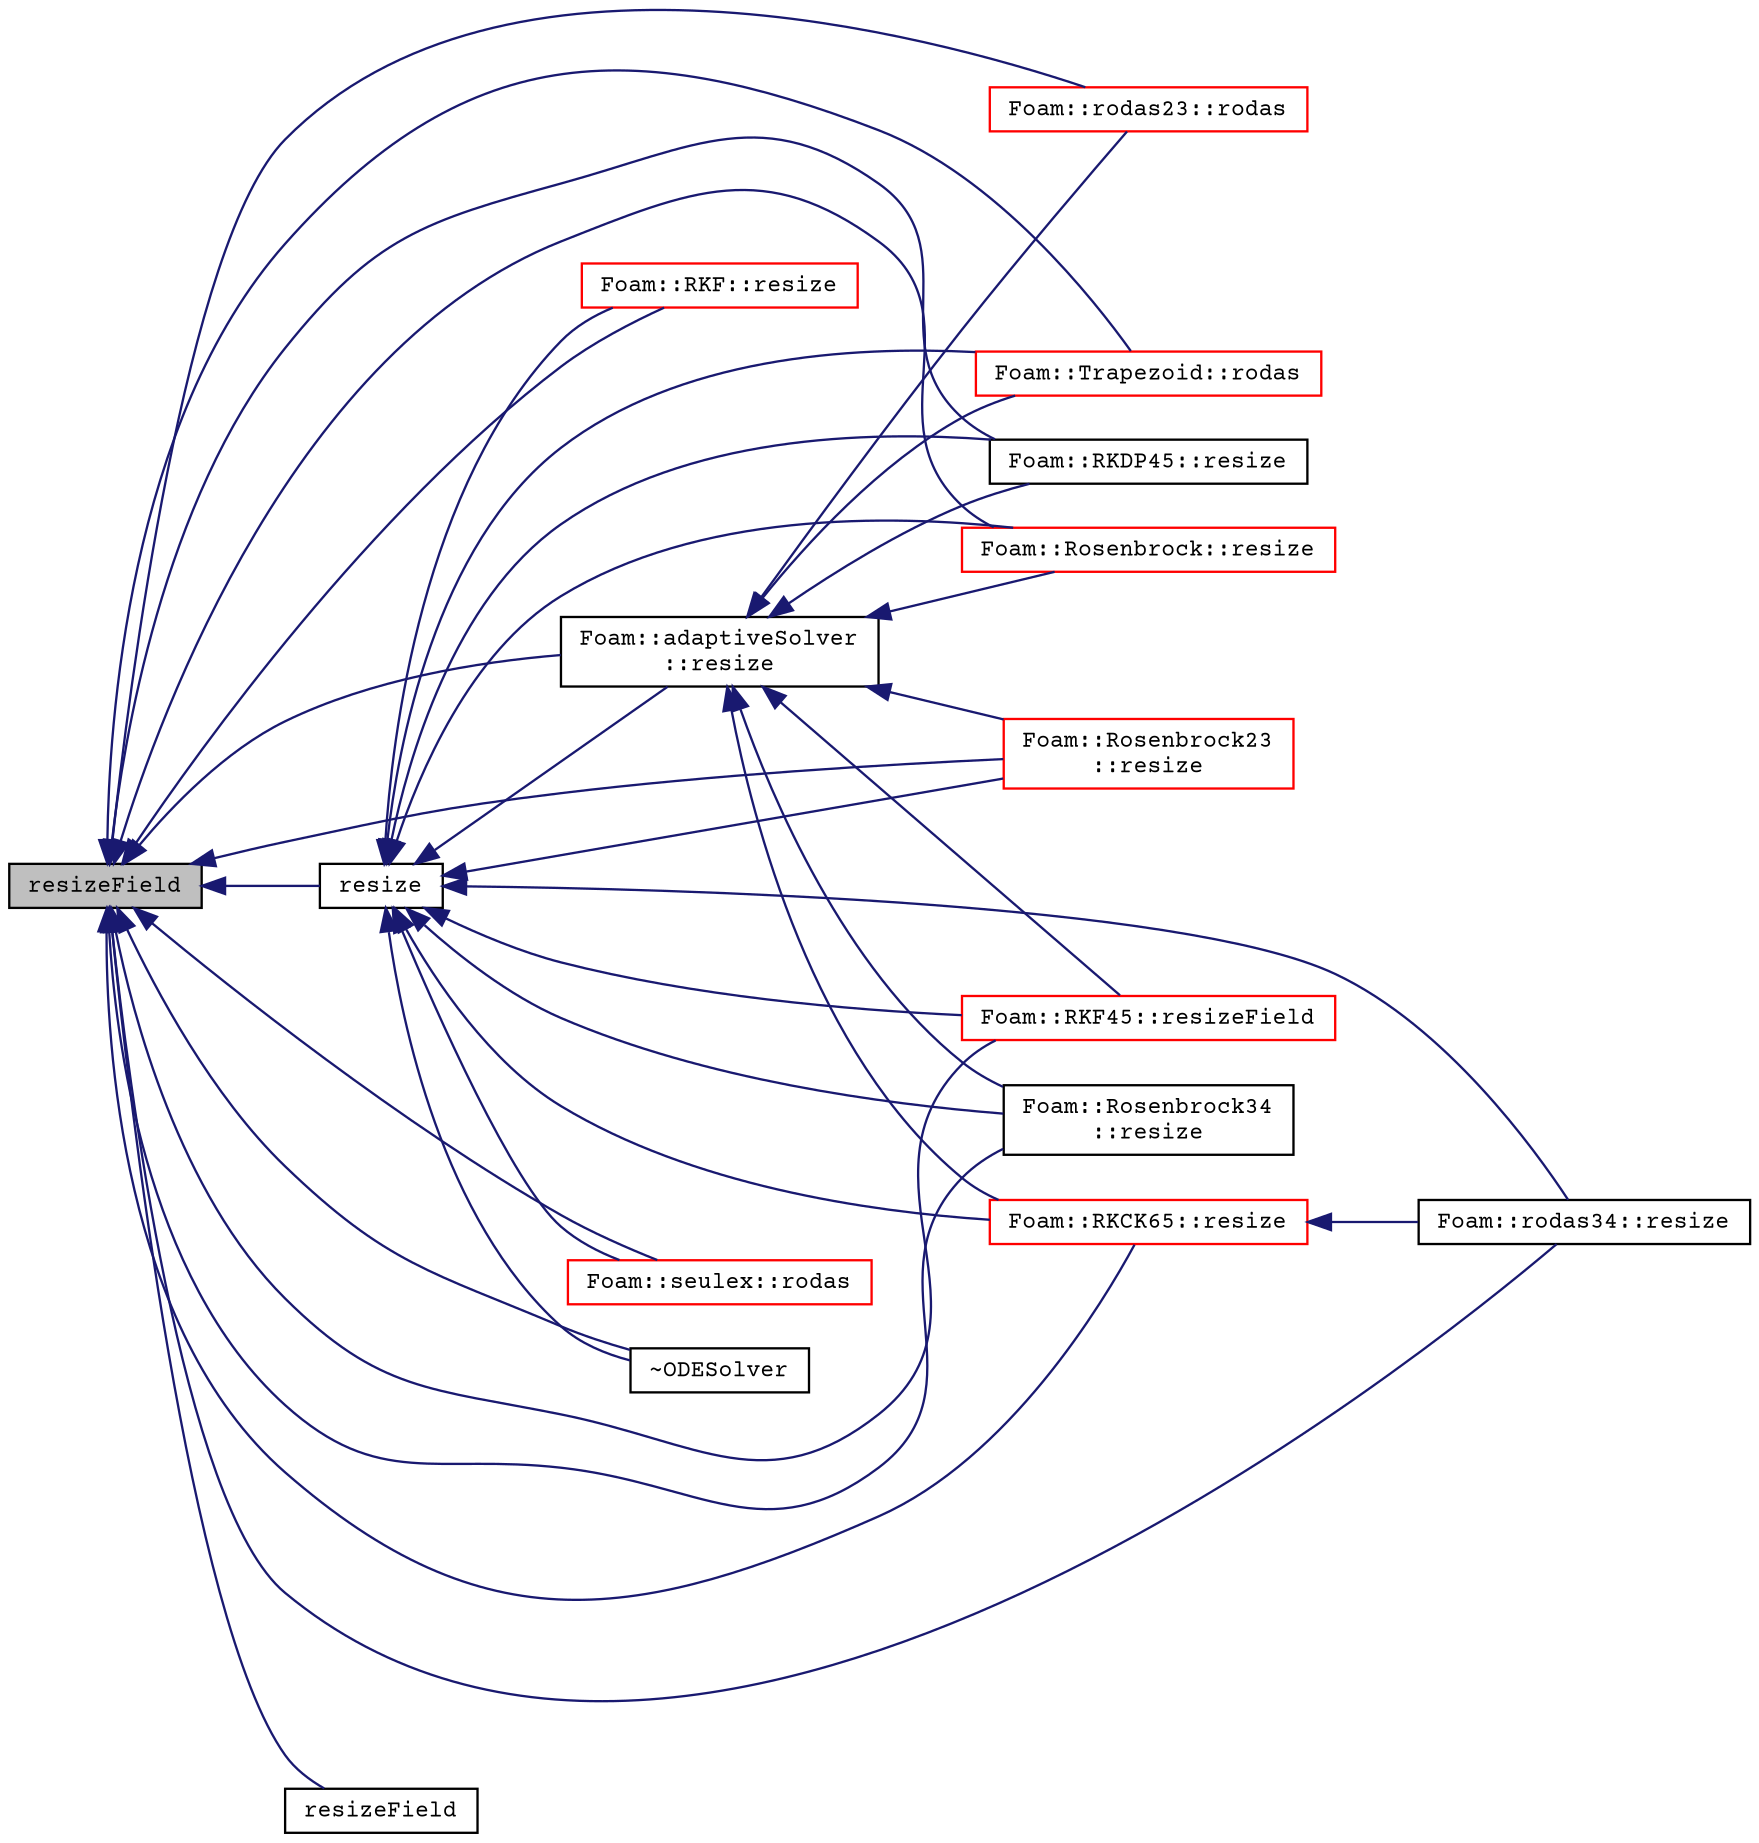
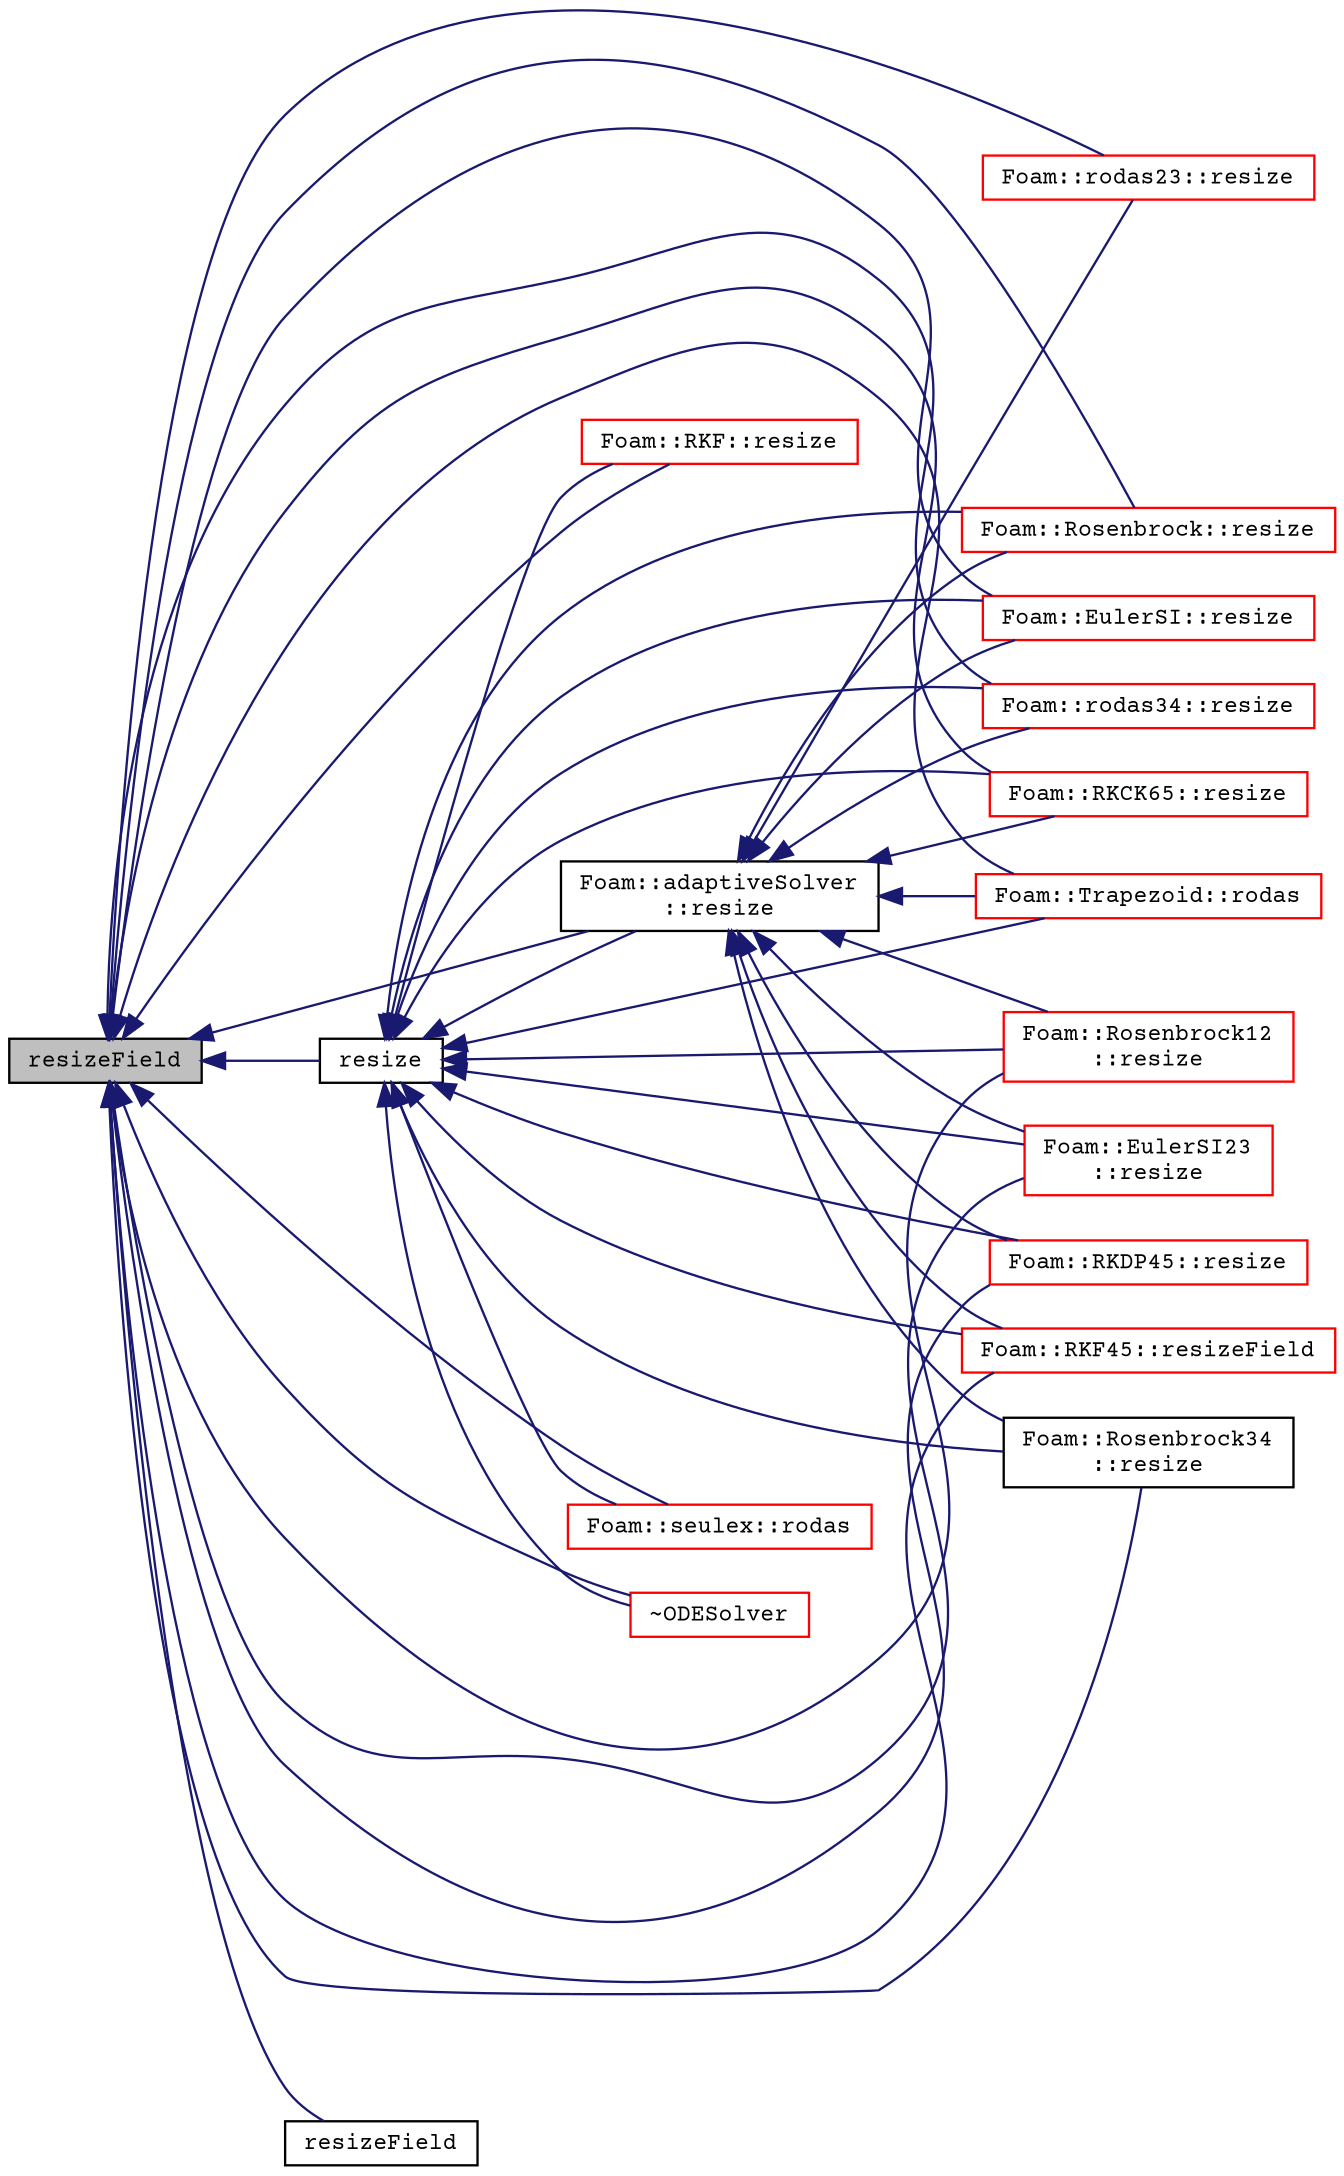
  digraph {
    fontname="Courier Prime"
    rankdir=LR
    node [color=red fontname="Courier Prime" fontsize=10 shape=record]
    edge [color=midnightblue dir=back fontname="Courier Prime" fontsize=10 labelfontname=Helvetica labelfontsize=10 style=solid]
    n1 [color=black fillcolor=grey75 fontcolor=black height=0.2 label=resizeField style=filled width=0.4]
    n2 [color=black height=0.2 label="Foam::adaptiveSolver\l::resize" width=0.4]
    n3 [height=0.2 label="Foam::Trapezoid::rodas" width=0.4]
    n4 [height=0.2 label="Foam::Rosenbrock::resize" width=0.4]
-   n7 [height=0.2 label="Foam::Rosenbrock23\l::resize" width=0.4]
-   n8 [height=0.2 label="Foam::rodas23::rodas" width=0.4]
-   n9 [color=black height=0.2 label="Foam::rodas34::resize" width=0.4]
+   n5 [height=0.2 label="Foam::EulerSI::resize" width=0.4]
+   n6 [height=0.2 label="Foam::Rosenbrock12\l::resize" width=0.4]
+   n7 [height=0.2 label="Foam::EulerSI23\l::resize" width=0.4]
+   n8 [height=0.2 label="Foam::rodas23::resize" width=0.4]
+   n9 [height=0.2 label="Foam::rodas34::resize" width=0.4]
    n10 [height=0.2 label="Foam::RKCK65::resize" width=0.4]
-   n11 [color=black height=0.2 label="Foam::RKDP45::resize" width=0.4]
+   n11 [height=0.2 label="Foam::RKDP45::resize" width=0.4]
    n12 [height=0.2 label="Foam::RKF45::resizeField" width=0.4]
    n13 [color=black height=0.2 label="Foam::Rosenbrock34\l::resize" width=0.4]
    n14 [height=0.2 label="Foam::RKF::resize" width=0.4]
    n15 [height=0.2 label="Foam::seulex::rodas" width=0.4]
    n16 [color=black height=0.2 label=resize width=0.4]
-   n17 [color=black height=0.2 label="~ODESolver" width=0.4]
+   n17 [height=0.2 label="~ODESolver" width=0.4]
    n18 [color=black height=0.2 label=resizeField width=0.4]
    n1 -> n2
    n1 -> n3
    n1 -> n4
+   n1 -> n5
+   n1 -> n6
    n1 -> n7
    n1 -> n8
    n1 -> n9
    n1 -> n10
    n1 -> n11
    n1 -> n12
    n1 -> n13
    n1 -> n14
    n1 -> n15
    n1 -> n16
    n1 -> n17
    n1 -> n18
    n2 -> n3
    n2 -> n4
+   n2 -> n5
+   n2 -> n6
    n2 -> n7
    n2 -> n8
-   n10 -> n9
+   n2 -> n9
    n2 -> n10
    n2 -> n11
    n2 -> n12
    n2 -> n13
    n16 -> n2
    n16 -> n3
    n16 -> n4
+   n16 -> n5
+   n16 -> n6
    n16 -> n7
    n16 -> n9
    n16 -> n10
    n16 -> n11
    n16 -> n12
    n16 -> n13
    n16 -> n14
    n16 -> n15
    n16 -> n17
  }
